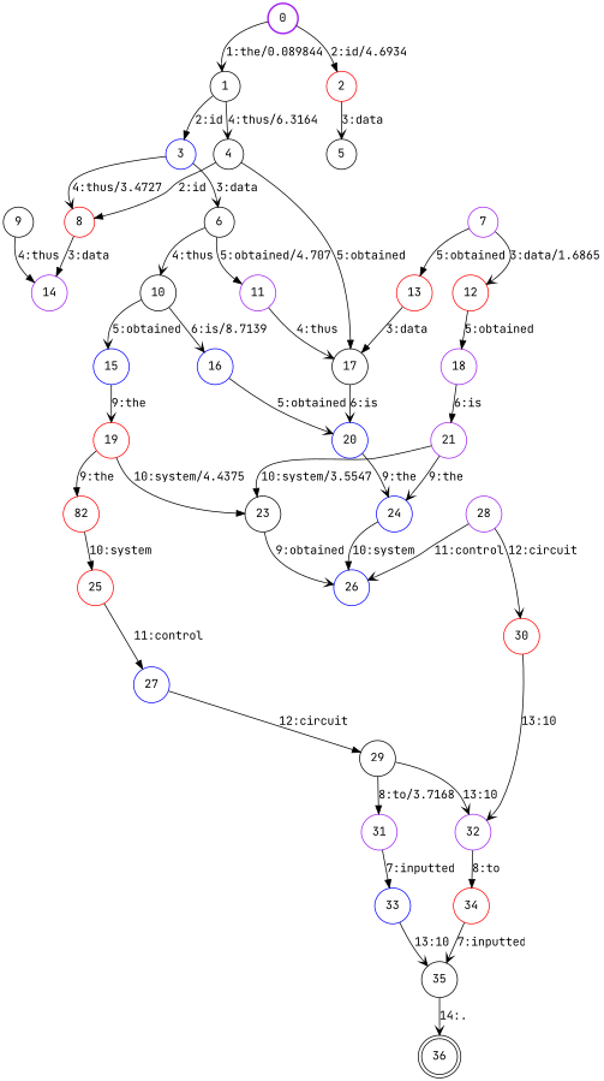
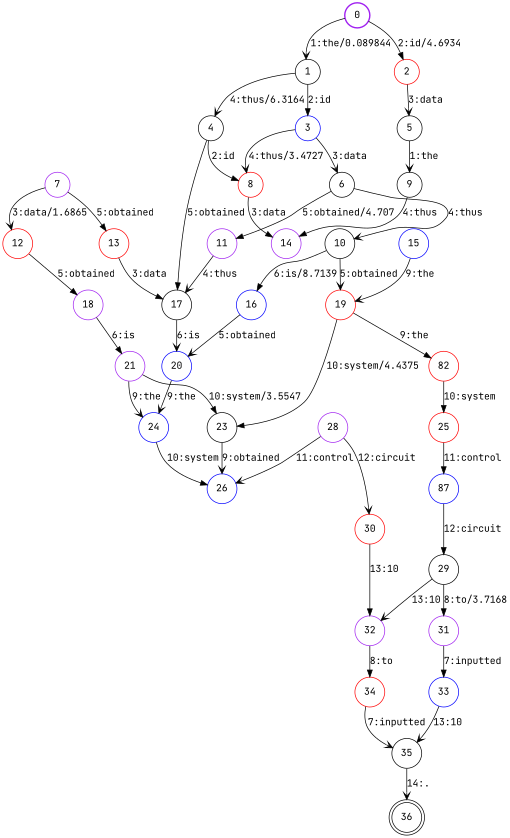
  digraph {
    fontname="JetBrains Mono"
    nodesep=0.25
    rankdir=TB
    ranksep=0.4
    node [color=black fontname="JetBrains Mono" fontsize=14 shape=circle style=solid]
    edge [arrowhead=vee fontname="JetBrains Mono" fontsize=14]
    n1 [color=purple label=0 style=bold]
    n2 [label=1]
    n3 [color=red label=2]
    n4 [color=blue label=3]
    n5 [label=4]
    n6 [label=5]
    n7 [label=6]
    n8 [color=red label=8]
    n9 [label=17]
    n10 [label=9]
    n11 [label=10]
    n12 [color=purple label=11]
    n13 [color=purple label=7]
    n14 [color=red label=12]
    n15 [color=red label=13]
    n16 [color=purple label=14]
    n17 [color=blue label=15]
    n18 [color=blue label=16]
    n19 [color=purple label=18]
    n20 [color=red label=19]
    n21 [color=blue label=20]
    n22 [color=purple label=21]
    n23 [color=red label=82]
    n24 [label=23]
    n25 [color=blue label=24]
    n26 [color=red label=25]
    n27 [color=blue label=26]
-   n28 [color=blue label=27]
+   n28 [color=blue label=87]
    n29 [label=29]
    n30 [color=purple label=28]
    n31 [color=red label=30]
    n32 [color=purple label=31]
    n33 [color=purple label=32]
    n34 [color=blue label=33]
    n35 [color=red label=34]
    n36 [label=35]
    n37 [label=36 shape=doublecircle]
    n1 -> n2 [label="1:the/0.089844"]
    n1 -> n3 [arrowhead=normal label="2:id/4.6934"]
    n2 -> n4 [arrowhead=normal label="2:id"]
    n2 -> n5 [label="4:thus/6.3164"]
    n3 -> n6 [label="3:data"]
    n4 -> n7 [label="3:data"]
    n4 -> n8 [label="4:thus/3.4727"]
    n5 -> n8 [arrowhead=normal label="2:id"]
    n5 -> n9 [arrowhead=normal label="5:obtained"]
+   n6 -> n10 [label="1:the"]
    n7 -> n11 [label="4:thus"]
    n7 -> n12 [arrowhead=normal label="5:obtained/4.707"]
    n8 -> n16 [arrowhead=normal label="3:data"]
    n9 -> n21 [label="6:is"]
    n10 -> n16 [arrowhead=normal label="4:thus"]
-   n11 -> n17 [label="5:obtained"]
-   n11 -> n18 [label="6:is/8.7139"]
+   n11 -> n20 [label="5:obtained"]
+   n11 -> n18 [arrowhead=normal label="6:is/8.7139"]
    n12 -> n9 [label="4:thus"]
    n13 -> n14 [label="3:data/1.6865"]
    n13 -> n15 [arrowhead=normal label="5:obtained"]
    n14 -> n19 [arrowhead=normal label="5:obtained"]
    n15 -> n9 [arrowhead=normal label="3:data"]
    n17 -> n20 [label="9:the"]
    n18 -> n21 [label="5:obtained"]
    n19 -> n22 [arrowhead=normal label="6:is"]
    n20 -> n23 [arrowhead=normal label="9:the"]
    n20 -> n24 [arrowhead=normal label="10:system/4.4375"]
    n21 -> n25 [label="9:the"]
    n22 -> n24 [arrowhead=normal label="10:system/3.5547"]
    n22 -> n25 [label="9:the"]
    n23 -> n26 [arrowhead=normal label="10:system"]
    n24 -> n27 [label="9:obtained"]
    n25 -> n27 [arrowhead=normal label="10:system"]
    n26 -> n28 [arrowhead=normal label="11:control"]
    n28 -> n29 [arrowhead=normal label="12:circuit"]
    n29 -> n32 [arrowhead=normal label="8:to/3.7168"]
    n29 -> n33 [label="13:10"]
    n30 -> n27 [label="11:control"]
    n30 -> n31 [label="12:circuit"]
-   n31 -> n33 [label="13:10"]
+   n31 -> n33 [arrowhead=normal label="13:10"]
    n32 -> n34 [arrowhead=normal label="7:inputted"]
    n33 -> n35 [arrowhead=normal label="8:to"]
    n34 -> n36 [label="13:10"]
    n35 -> n36 [label="7:inputted"]
    n36 -> n37 [label="14:."]
  }
